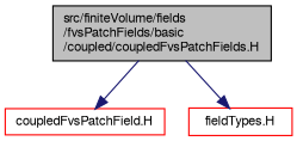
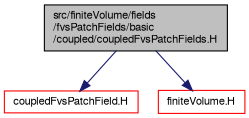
  digraph {
    node [color=red fontname=FreeSans fontsize=10 shape=record]
    edge [color=midnightblue fontname=FreeSans fontsize=10 labelfontname=FreeSans labelfontsize=10 style=solid]
    n1 [color=black fillcolor=grey75 fontcolor=black height=0.2 label="src/finiteVolume/fields\l/fvsPatchFields/basic\l/coupled/coupledFvsPatchFields.H" style=filled width=0.4]
    n2 [height=0.2 label="coupledFvsPatchField.H" width=0.4]
-   n3 [height=0.2 label="fieldTypes.H" width=0.4]
+   n3 [height=0.2 label="finiteVolume.H" width=0.4]
    n1 -> n2
    n1 -> n3
  }
